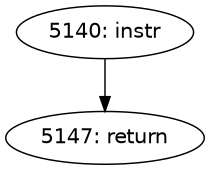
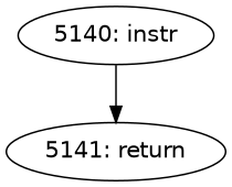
  digraph {
    fontname="DejaVu Sans"
    node [fontname="DejaVu Sans"]
    n1 [label="5140: instr"]
-   n2 [label="5147: return"]
+   n2 [label="5141: return"]
    n1 -> n2 [fontname="DejaVu Sans"]
  }
